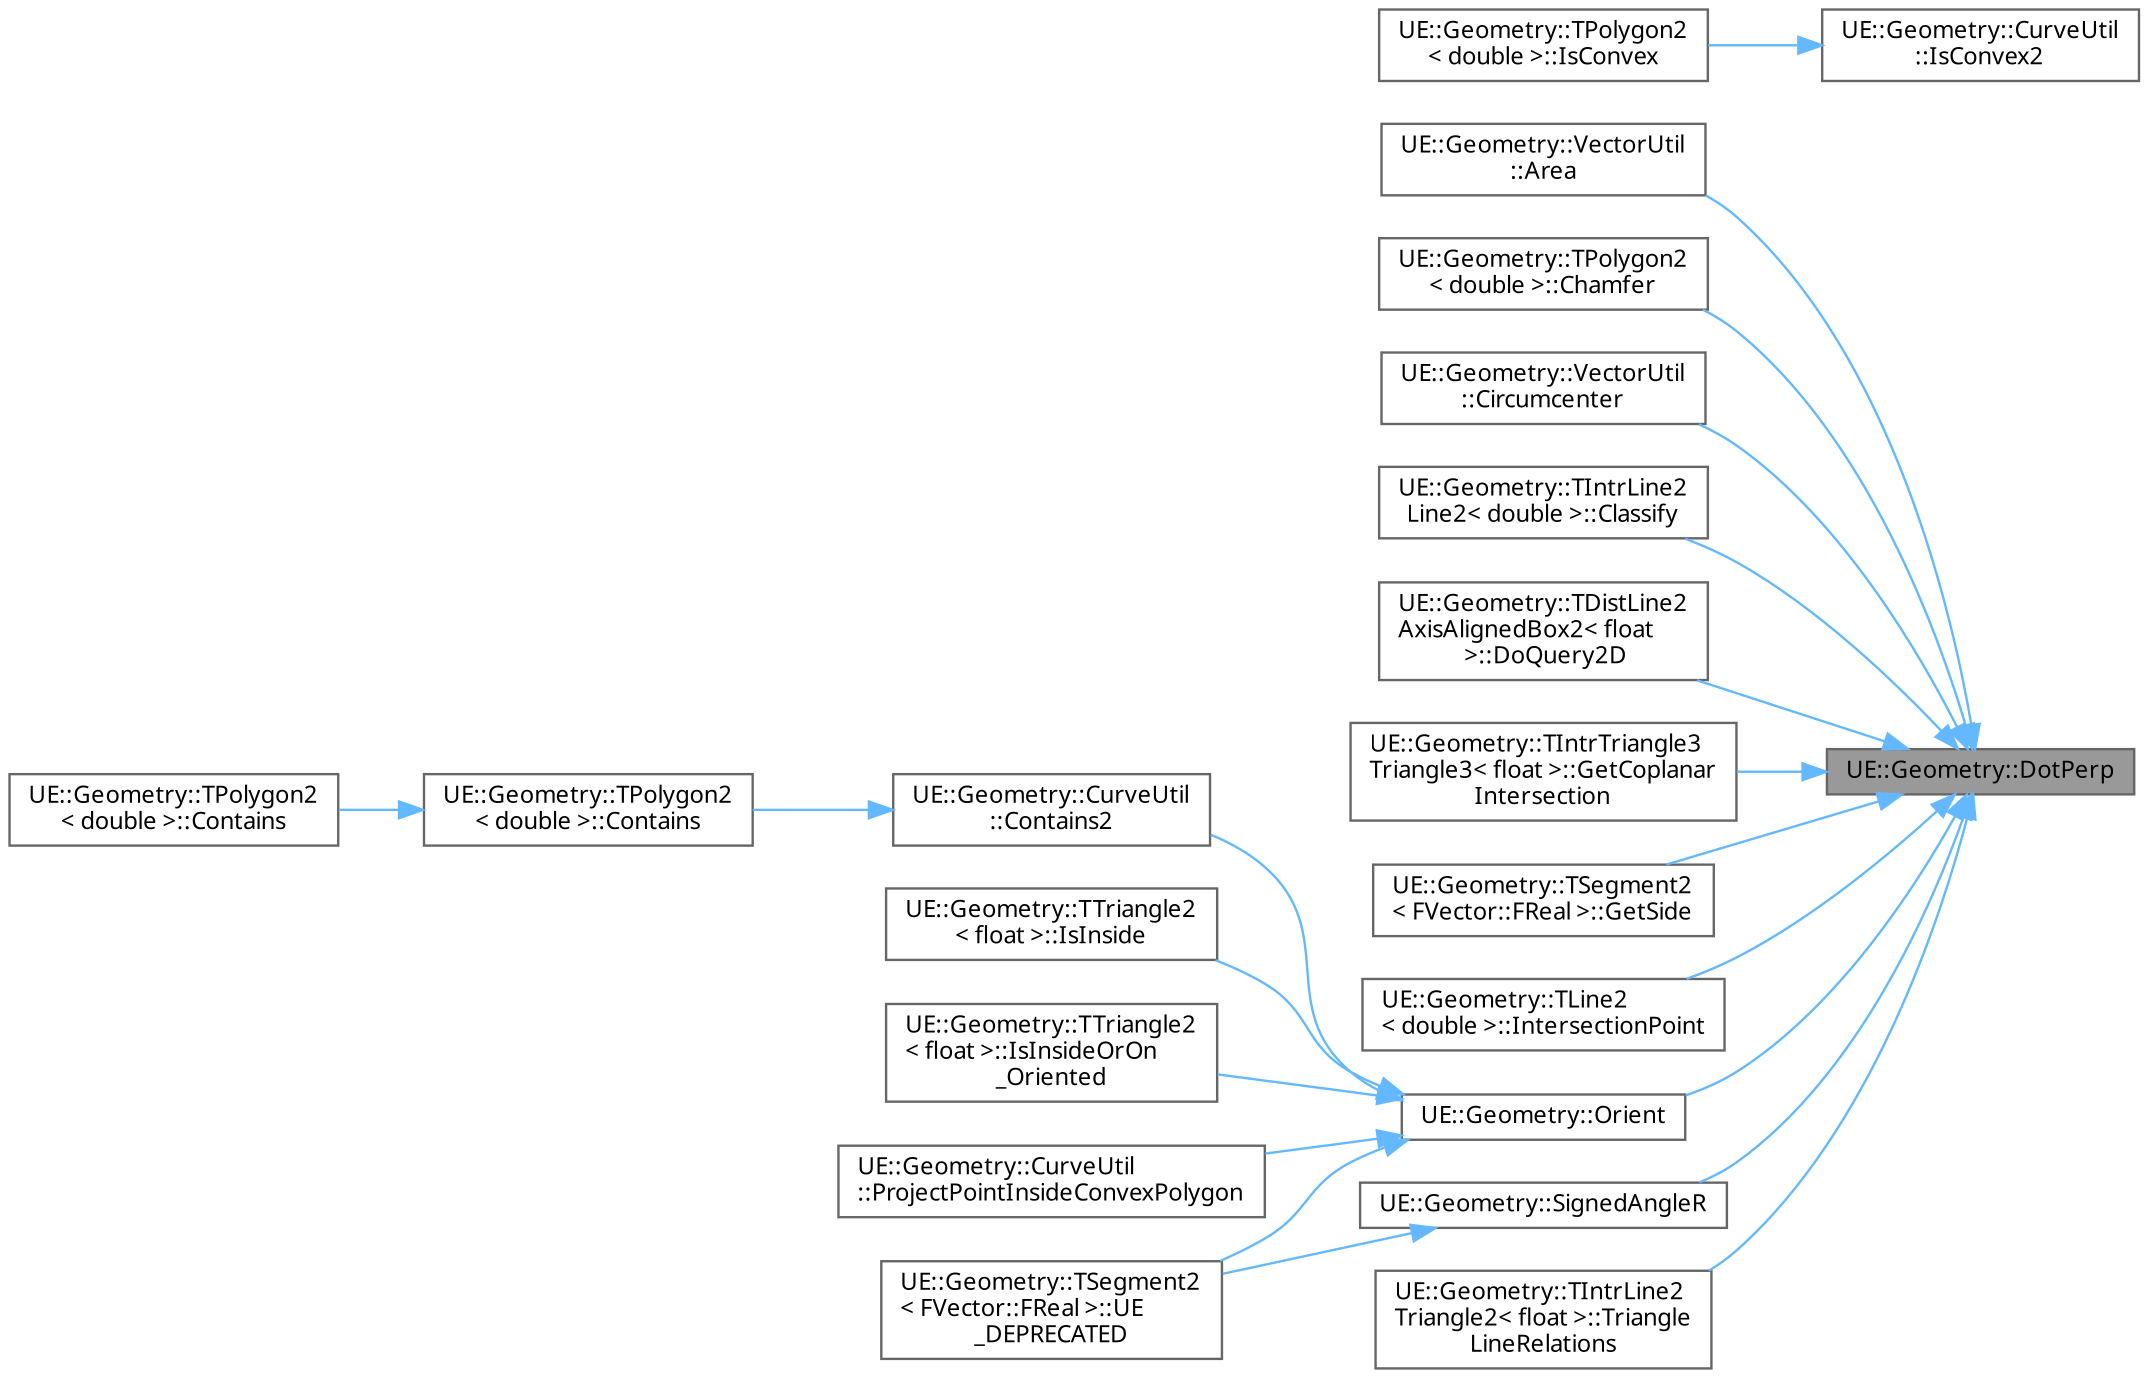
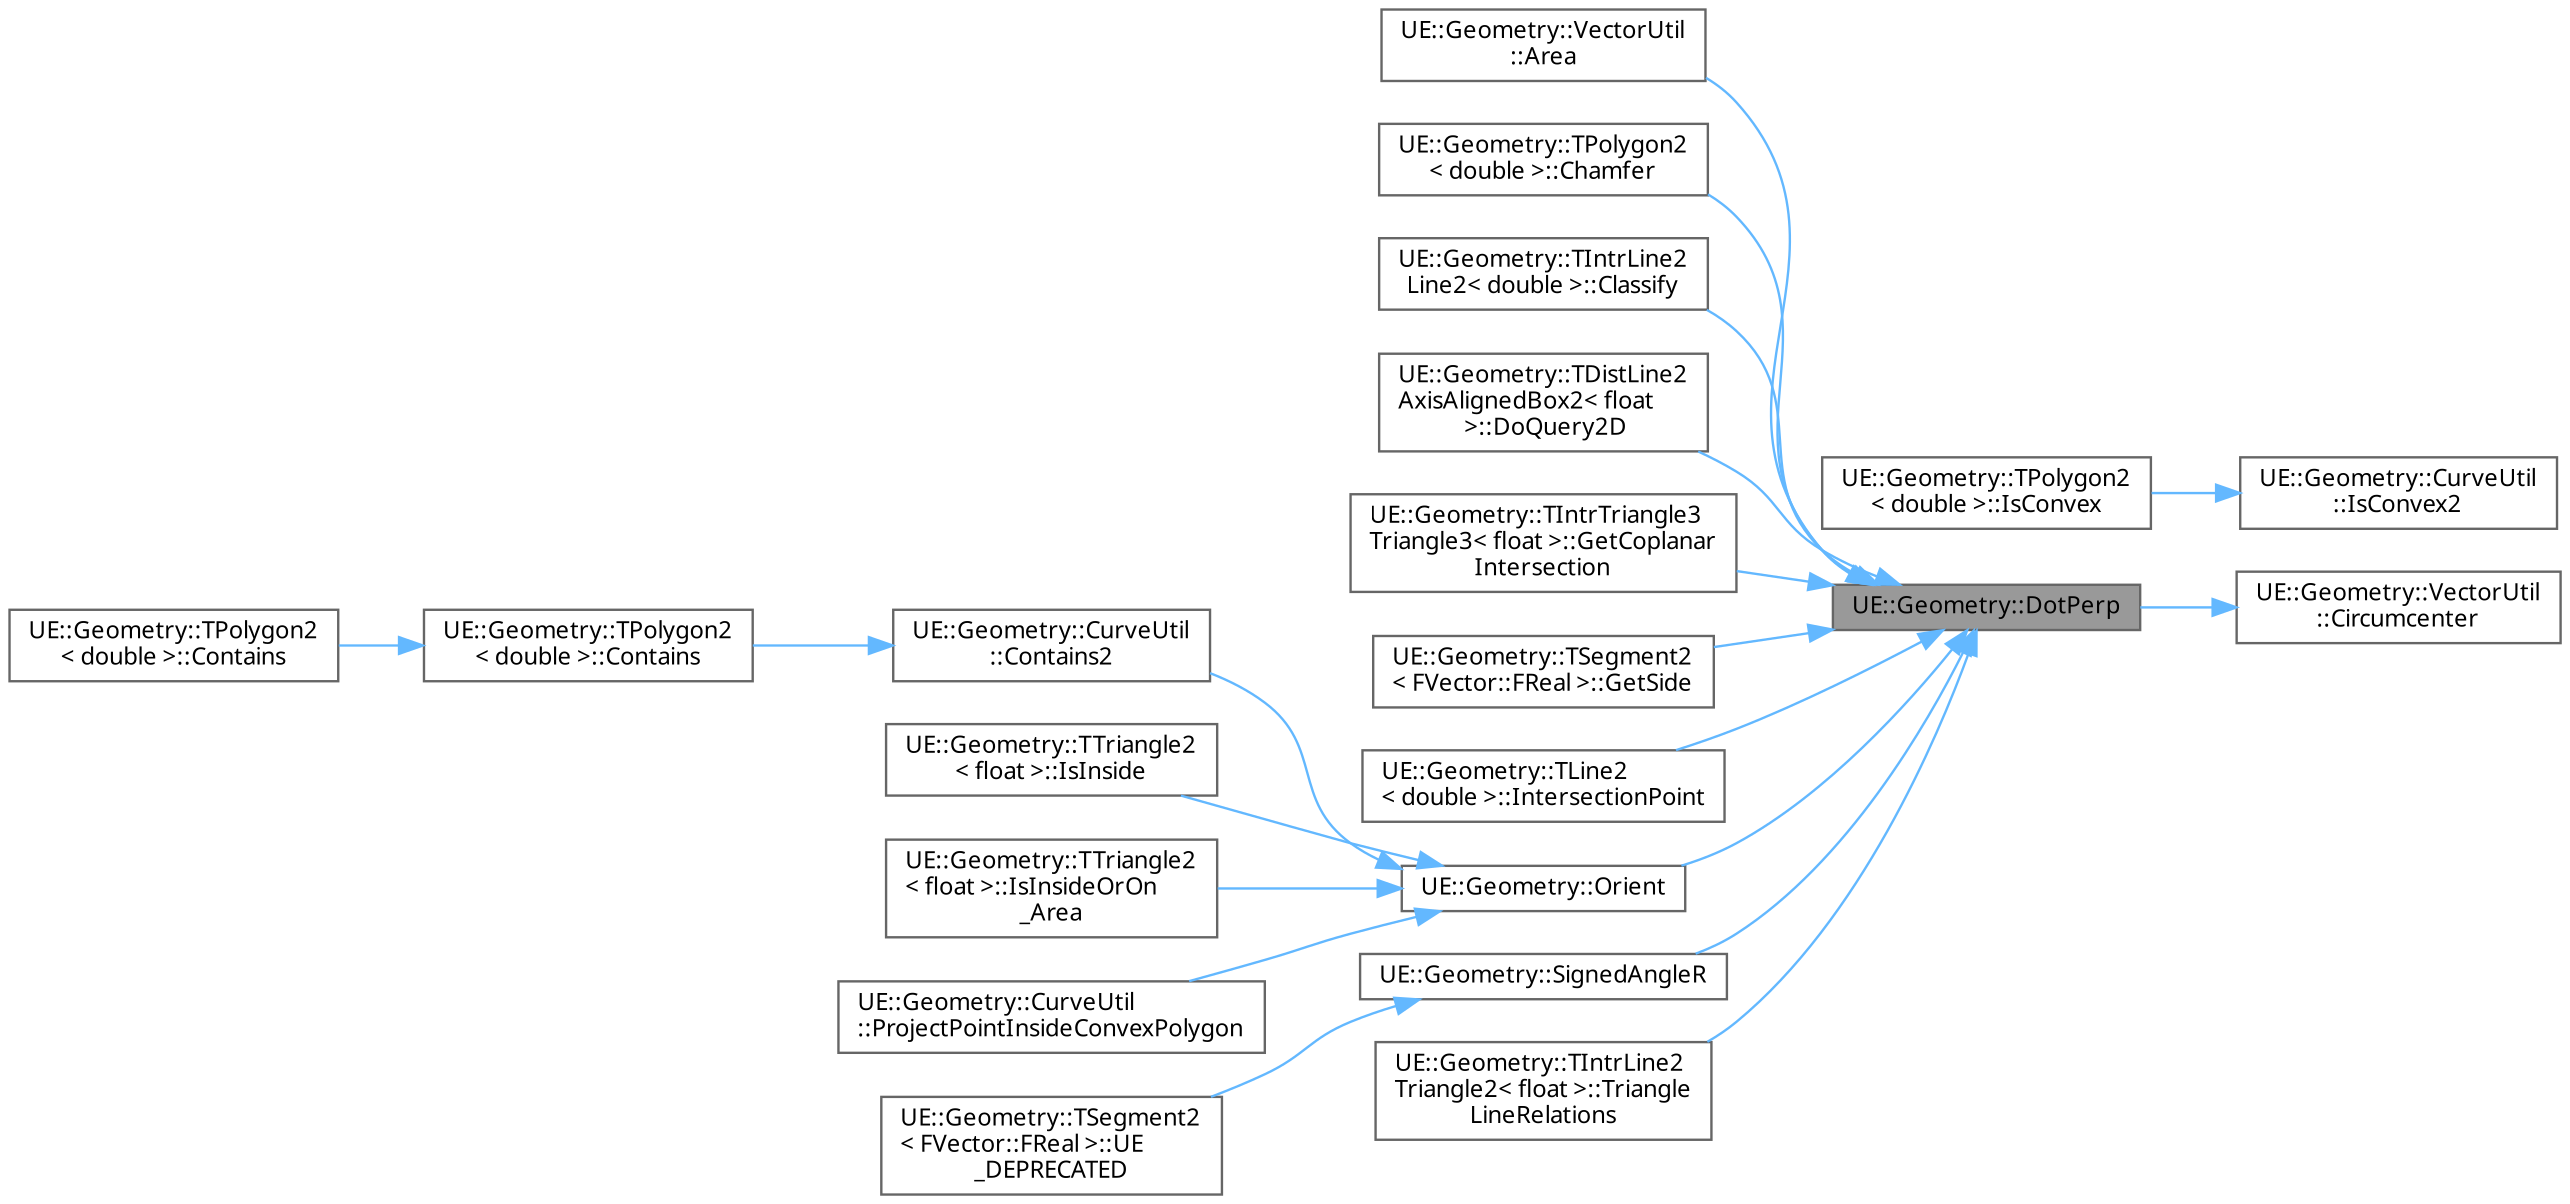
  digraph {
    fontname="Noto Sans"
    rankdir=RL
    node [color=grey40 fillcolor=white fontname="Noto Sans" fontsize=10 shape=box style=filled]
    edge [color=steelblue1 dir=back fontname="Noto Sans" fontsize=10 labelfontname=Helvetica labelfontsize=10 style=solid]
    n1 [color=gray40 fillcolor=grey60 fontcolor=black height=0.2 label="UE::Geometry::DotPerp" width=0.4]
    n2 [height=0.2 label="UE::Geometry::VectorUtil\l::Area" width=0.4]
    n3 [height=0.2 label="UE::Geometry::TPolygon2\l\< double \>::Chamfer" width=0.4]
    n4 [height=0.2 label="UE::Geometry::VectorUtil\l::Circumcenter" width=0.4]
    n5 [height=0.2 label="UE::Geometry::TIntrLine2\lLine2\< double \>::Classify" width=0.4]
    n6 [height=0.2 label="UE::Geometry::TDistLine2\lAxisAlignedBox2\< float\l \>::DoQuery2D" width=0.4]
    n7 [height=0.2 label="UE::Geometry::TIntrTriangle3\lTriangle3\< float \>::GetCoplanar\lIntersection" width=0.4]
    n8 [height=0.2 label="UE::Geometry::TSegment2\l\< FVector::FReal \>::GetSide" width=0.4]
    n9 [height=0.2 label="UE::Geometry::TLine2\l\< double \>::IntersectionPoint" width=0.4]
    n10 [height=0.2 label="UE::Geometry::Orient" width=0.4]
    n11 [height=0.2 label="UE::Geometry::SignedAngleR" width=0.4]
    n12 [height=0.2 label="UE::Geometry::TIntrLine2\lTriangle2\< float \>::Triangle\lLineRelations" width=0.4]
    n13 [height=0.2 label="UE::Geometry::CurveUtil\l::Contains2" width=0.4]
    n14 [height=0.2 label="UE::Geometry::TTriangle2\l\< float \>::IsInside" width=0.4]
-   n15 [height=0.2 label="UE::Geometry::TTriangle2\l\< float \>::IsInsideOrOn\l_Oriented" width=0.4]
+   n15 [height=0.2 label="UE::Geometry::TTriangle2\l\< float \>::IsInsideOrOn\l_Area" width=0.4]
    n16 [height=0.2 label="UE::Geometry::CurveUtil\l::ProjectPointInsideConvexPolygon" width=0.4]
    n17 [height=0.2 label="UE::Geometry::TSegment2\l\< FVector::FReal \>::UE\l_DEPRECATED" width=0.4]
    n18 [height=0.2 label="UE::Geometry::TPolygon2\l\< double \>::Contains" width=0.4]
    n19 [height=0.2 label="UE::Geometry::TPolygon2\l\< double \>::Contains" width=0.4]
    n20 [height=0.2 label="UE::Geometry::CurveUtil\l::IsConvex2" width=0.4]
    n21 [height=0.2 label="UE::Geometry::TPolygon2\l\< double \>::IsConvex" width=0.4]
    n1 -> n2
    n1 -> n3
-   n1 -> n4
+   n4 -> n1
    n1 -> n5
    n1 -> n6
    n1 -> n7
    n1 -> n8
    n1 -> n9
    n1 -> n10
    n1 -> n11
    n1 -> n12
    n10 -> n13
    n10 -> n14
    n10 -> n15
    n10 -> n16
-   n10 -> n17
    n11 -> n17
    n13 -> n18
    n18 -> n19
    n20 -> n21
  }
